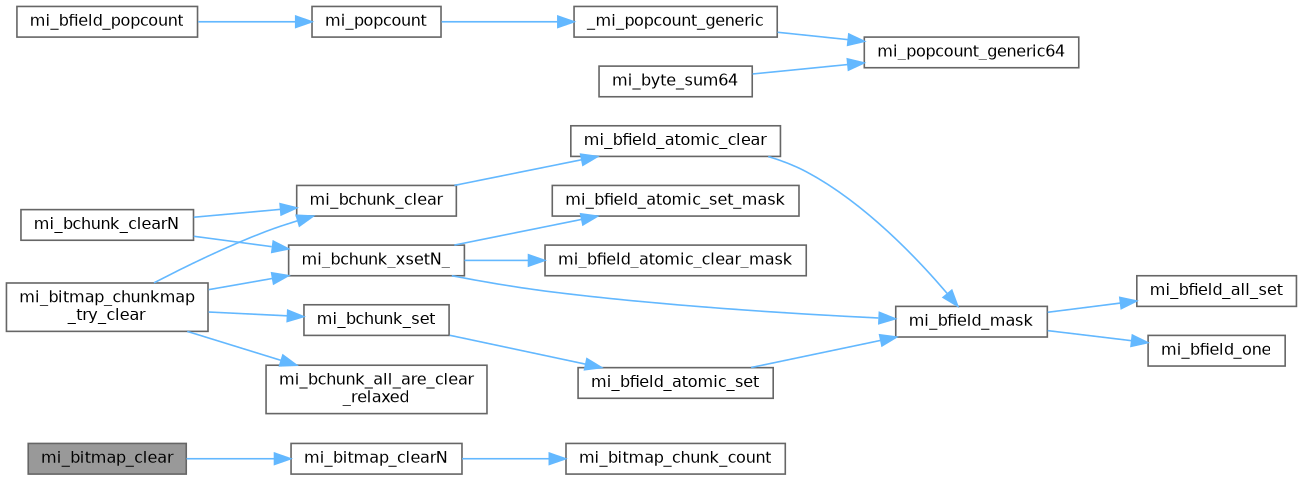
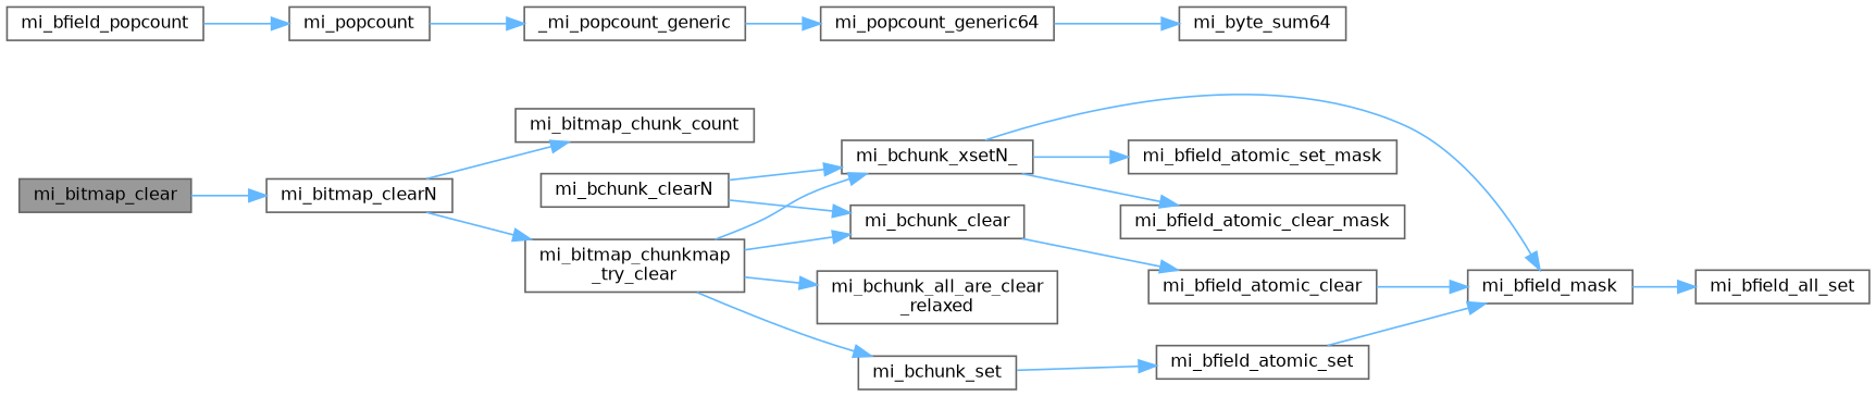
  digraph {
    rankdir=LR
    node [color=grey40 fillcolor=white fontname=Helvetica fontsize=10 shape=box style=filled]
    edge [color=steelblue1 fontname=Helvetica fontsize=10 labelfontname=Helvetica labelfontsize=10 style=solid]
    n1 [color=gray40 fillcolor=grey60 fontcolor=black height=0.2 label=mi_bitmap_clear width=0.4]
    n2 [height=0.2 label=mi_bitmap_clearN width=0.4]
    n3 [height=0.2 label=mi_bitmap_chunk_count width=0.4]
    n4 [height=0.2 label="mi_bitmap_chunkmap\l_try_clear" width=0.4]
    n5 [height=0.2 label=mi_bchunk_clearN width=0.4]
    n6 [height=0.2 label=mi_bchunk_clear width=0.4]
    n7 [height=0.2 label=mi_bchunk_xsetN_ width=0.4]
    n8 [height=0.2 label="mi_bchunk_all_are_clear\l_relaxed" width=0.4]
    n9 [height=0.2 label=mi_bchunk_set width=0.4]
    n10 [height=0.2 label=mi_bfield_atomic_clear width=0.4]
    n11 [height=0.2 label=mi_bfield_mask width=0.4]
    n12 [height=0.2 label=mi_bfield_atomic_clear_mask width=0.4]
    n13 [height=0.2 label=mi_bfield_atomic_set_mask width=0.4]
    n14 [height=0.2 label=mi_bfield_all_set width=0.4]
-   n15 [height=0.2 label=mi_bfield_one width=0.4]
    n16 [height=0.2 label=mi_bfield_popcount width=0.4]
    n17 [height=0.2 label=mi_popcount width=0.4]
    n18 [height=0.2 label=_mi_popcount_generic width=0.4]
    n19 [height=0.2 label=mi_popcount_generic64 width=0.4]
    n20 [height=0.2 label=mi_byte_sum64 width=0.4]
    n21 [height=0.2 label=mi_bfield_atomic_set width=0.4]
    n1 -> n2
    n2 -> n3
+   n2 -> n4
    n4 -> n6
    n4 -> n7
    n4 -> n8
    n4 -> n9
    n5 -> n6
    n5 -> n7
    n6 -> n10
    n7 -> n11
    n7 -> n12
    n7 -> n13
    n9 -> n21
    n10 -> n11
    n11 -> n14
-   n11 -> n15
    n16 -> n17
    n17 -> n18
    n18 -> n19
-   n20 -> n19
+   n19 -> n20
    n21 -> n11
  }
